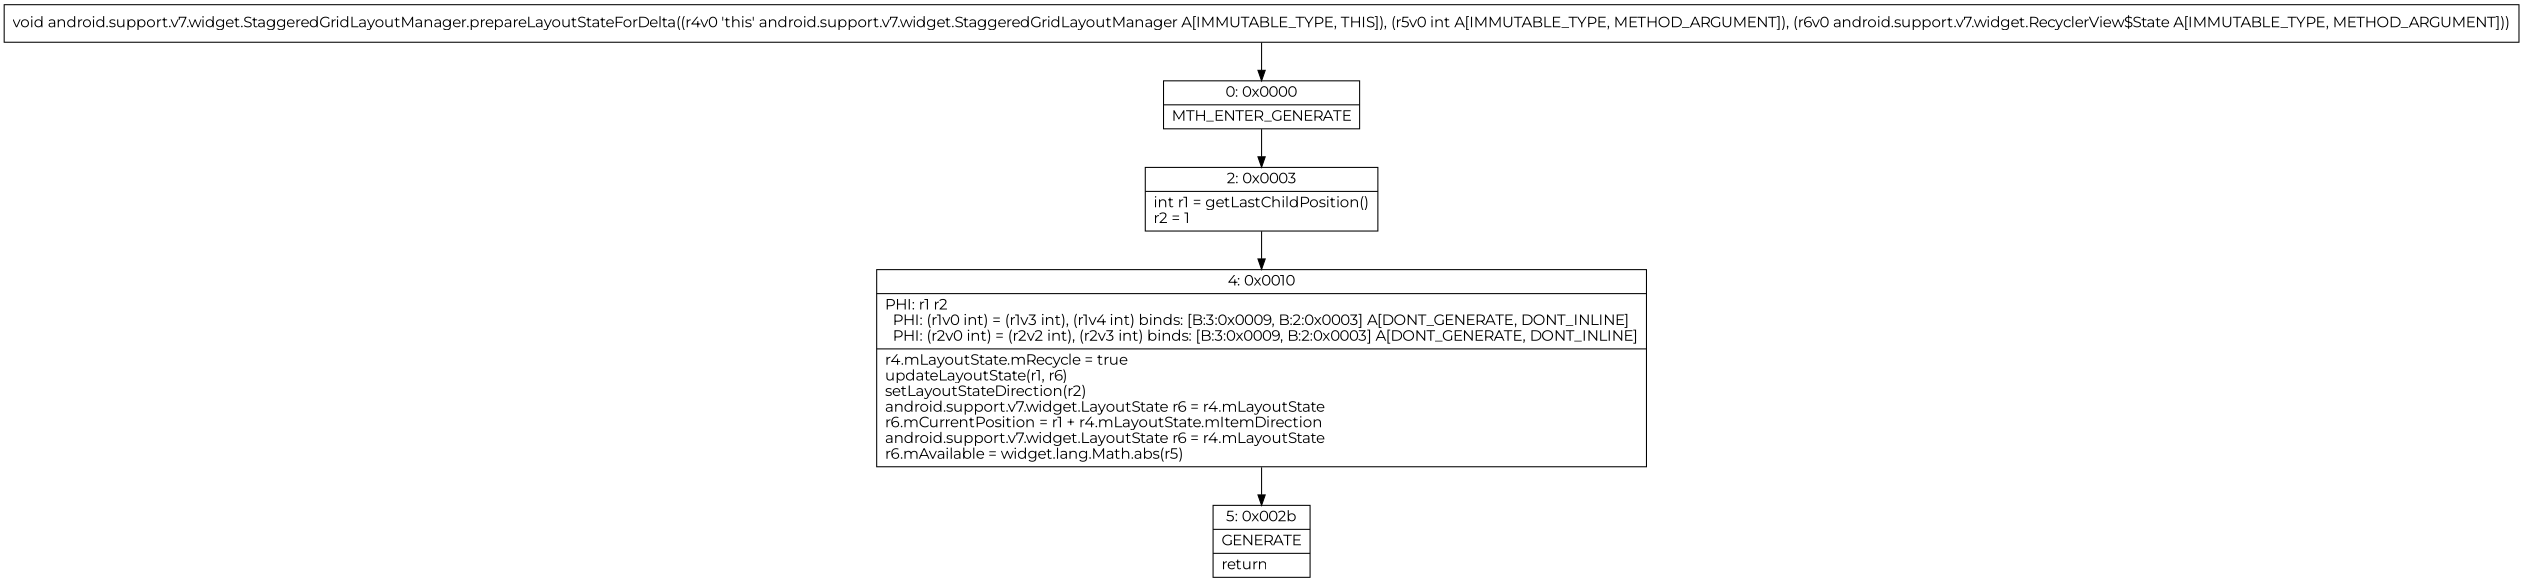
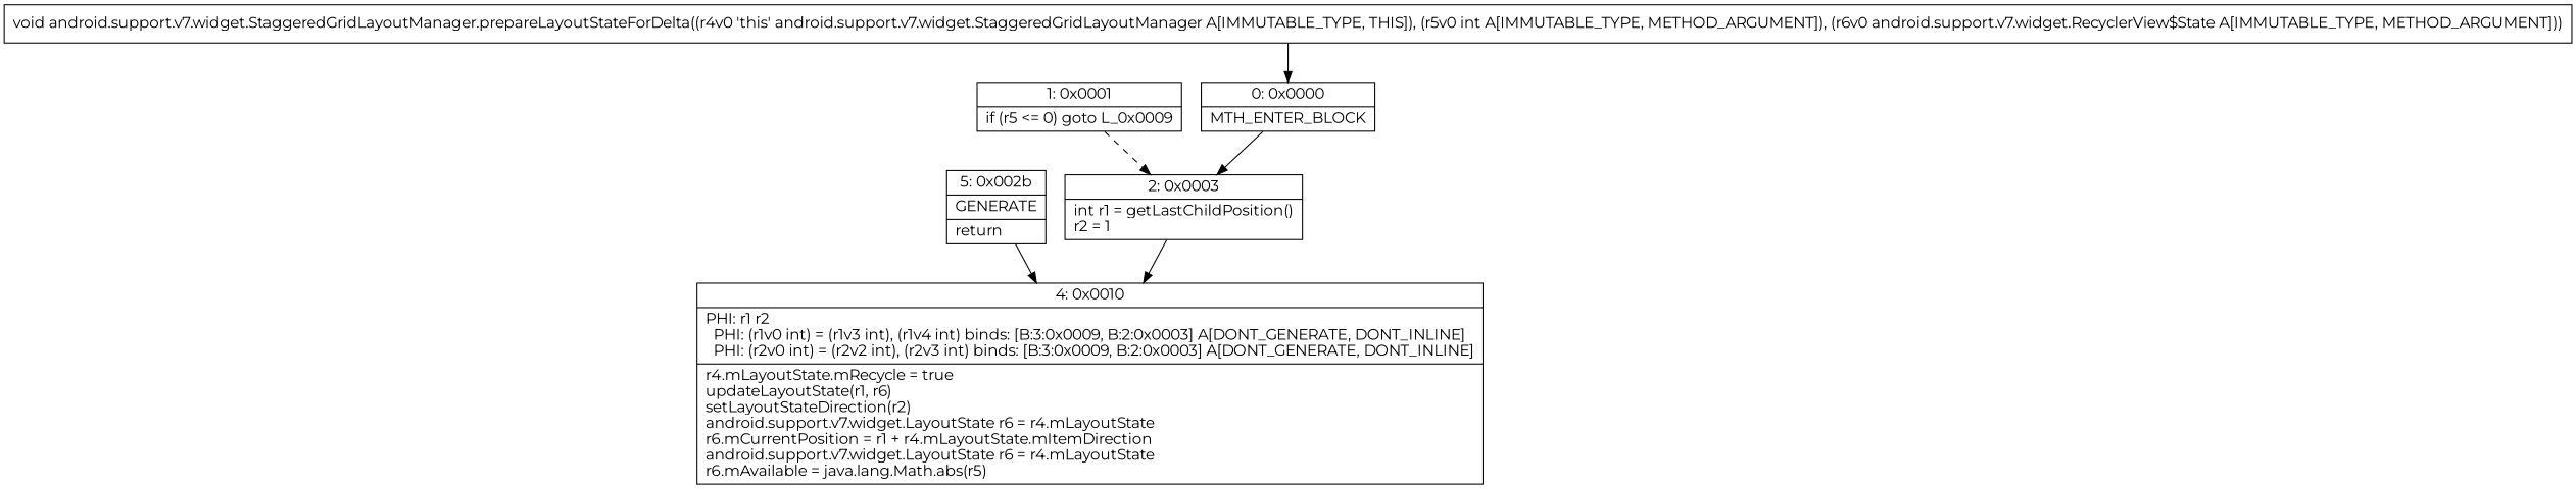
  digraph {
    fontname=Montserrat
    node [fontname=Montserrat shape=record]
    edge [fontname=Montserrat]
-   n1 [label="{0\:\ 0x0000|MTH_ENTER_GENERATE\l}"]
+   n1 [label="{0\:\ 0x0000|MTH_ENTER_BLOCK\l}"]
    n2 [label="{2\:\ 0x0003|int r1 = getLastChildPosition()\lr2 = 1\l}"]
-   n4 [label="{4\:\ 0x0010|PHI: r1 r2 \l  PHI: (r1v0 int) = (r1v3 int), (r1v4 int) binds: [B:3:0x0009, B:2:0x0003] A[DONT_GENERATE, DONT_INLINE]\l  PHI: (r2v0 int) = (r2v2 int), (r2v3 int) binds: [B:3:0x0009, B:2:0x0003] A[DONT_GENERATE, DONT_INLINE]\l|r4.mLayoutState.mRecycle = true\lupdateLayoutState(r1, r6)\lsetLayoutStateDirection(r2)\landroid.support.v7.widget.LayoutState r6 = r4.mLayoutState\lr6.mCurrentPosition = r1 + r4.mLayoutState.mItemDirection\landroid.support.v7.widget.LayoutState r6 = r4.mLayoutState\lr6.mAvailable = widget.lang.Math.abs(r5)\l}"]
+   n3 [label="{1\:\ 0x0001|if (r5 \<= 0) goto L_0x0009\l}"]
+   n4 [label="{4\:\ 0x0010|PHI: r1 r2 \l  PHI: (r1v0 int) = (r1v3 int), (r1v4 int) binds: [B:3:0x0009, B:2:0x0003] A[DONT_GENERATE, DONT_INLINE]\l  PHI: (r2v0 int) = (r2v2 int), (r2v3 int) binds: [B:3:0x0009, B:2:0x0003] A[DONT_GENERATE, DONT_INLINE]\l|r4.mLayoutState.mRecycle = true\lupdateLayoutState(r1, r6)\lsetLayoutStateDirection(r2)\landroid.support.v7.widget.LayoutState r6 = r4.mLayoutState\lr6.mCurrentPosition = r1 + r4.mLayoutState.mItemDirection\landroid.support.v7.widget.LayoutState r6 = r4.mLayoutState\lr6.mAvailable = java.lang.Math.abs(r5)\l}"]
    n5 [label="{5\:\ 0x002b|GENERATE\l|return\l}"]
    n6 [label="{void android.support.v7.widget.StaggeredGridLayoutManager.prepareLayoutStateForDelta((r4v0 'this' android.support.v7.widget.StaggeredGridLayoutManager A[IMMUTABLE_TYPE, THIS]), (r5v0 int A[IMMUTABLE_TYPE, METHOD_ARGUMENT]), (r6v0 android.support.v7.widget.RecyclerView$State A[IMMUTABLE_TYPE, METHOD_ARGUMENT])) }"]
    n1 -> n2
    n2 -> n4
-   n4 -> n5
+   n3 -> n2 [style=dashed]
+   n5 -> n4
    n6 -> n1
  }
